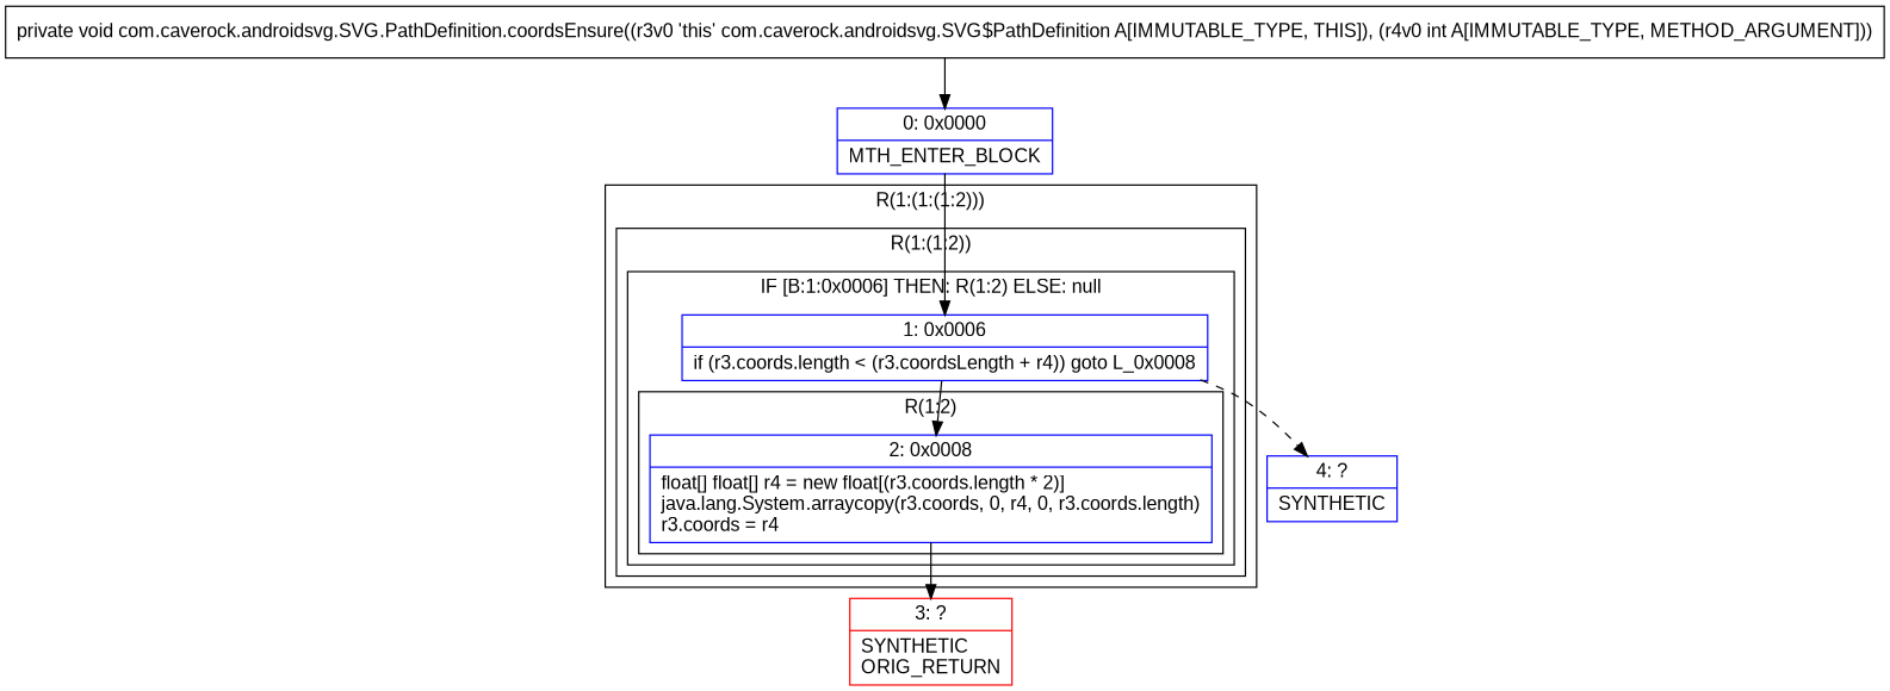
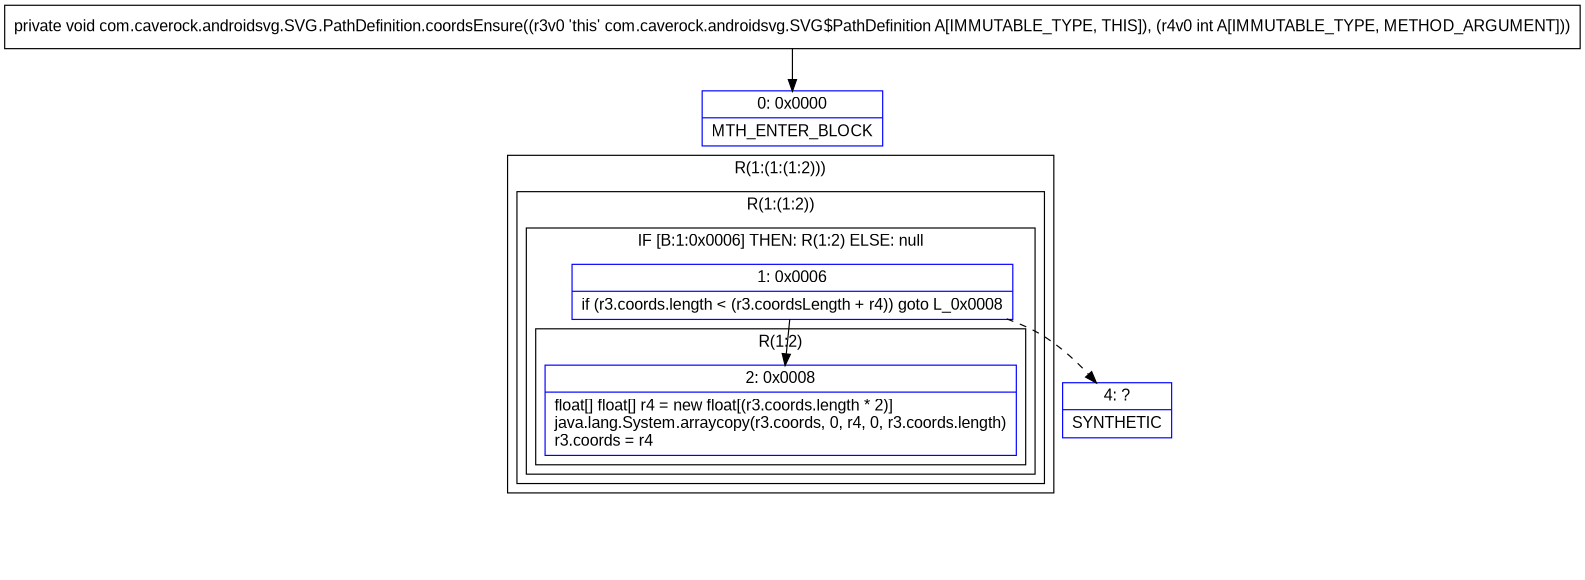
  digraph {
    fontname="Liberation Sans"
    node [color=blue fontname="Liberation Sans" shape=record]
    edge [fontname="Liberation Sans"]
    n1 [label="{2\:\ 0x0008|float[] float[] r4 = new float[(r3.coords.length * 2)]\ljava.lang.System.arraycopy(r3.coords, 0, r4, 0, r3.coords.length)\lr3.coords = r4\l}"]
    n2 [label="{1\:\ 0x0006|if (r3.coords.length \< (r3.coordsLength + r4)) goto L_0x0008\l}"]
-   n3 [color=red label="{3\:\ ?|SYNTHETIC\lORIG_RETURN\l}"]
    n4 [label="{4\:\ ?|SYNTHETIC\l}"]
    n5 [label="{0\:\ 0x0000|MTH_ENTER_BLOCK\l}"]
    n6 [label="{private void com.caverock.androidsvg.SVG.PathDefinition.coordsEnsure((r3v0 'this' com.caverock.androidsvg.SVG$PathDefinition A[IMMUTABLE_TYPE, THIS]), (r4v0 int A[IMMUTABLE_TYPE, METHOD_ARGUMENT])) }" color=""]
    subgraph cluster_1 {
      label="R(1:(1:(1:2)))"
      subgraph cluster_2 {
        label="R(1:(1:2))"
        subgraph cluster_3 {
          label="IF [B:1:0x0006] THEN: R(1:2) ELSE: null"
          n2
          subgraph cluster_4 {
            label="R(1:2)"
            n1
          }
        }
      }
    }
-   n1 -> n3
    n2 -> n1
    n2 -> n4 [style=dashed]
-   n5 -> n2
    n6 -> n5
  }
